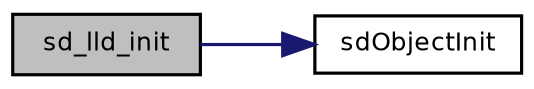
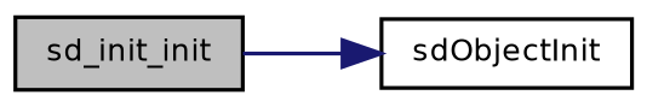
  digraph {
    rankdir=LR
    node [color=black fontname=Helvetica fontsize=8 shape=record]
-   n1 [fillcolor=grey75 fontcolor=black height=0.2 label=sd_lld_init style=filled width=0.4]
+   n1 [fillcolor=grey75 fontcolor=black height=0.2 label=sd_init_init style=filled width=0.4]
    n2 [height=0.2 label=sdObjectInit width=0.4]
    n1 -> n2 [color=midnightblue fontname=Helvetica fontsize=8 labelfontname=Helvetica labelfontsize=8 style=solid]
  }
